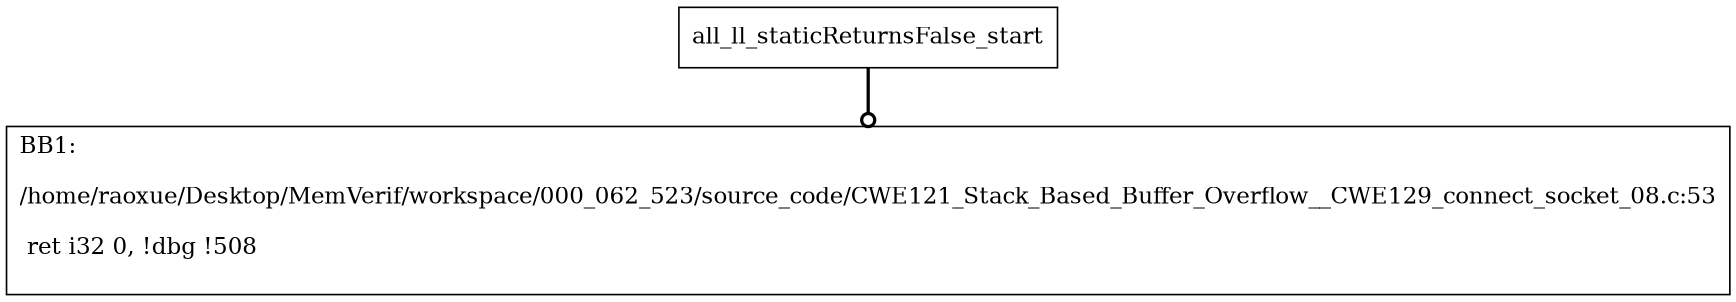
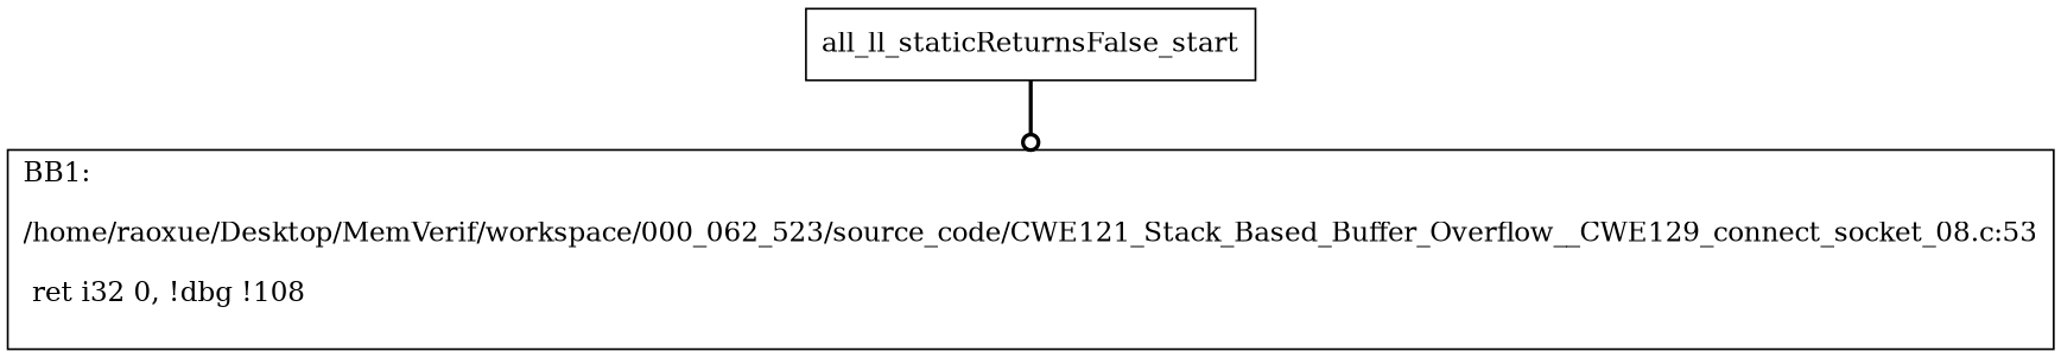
  digraph {
    node [shape=record]
    n1 [label="{all_ll_staticReturnsFalse_start}"]
-   n2 [label="{BB1:\l\l/home/raoxue/Desktop/MemVerif/workspace/000_062_523/source_code/CWE121_Stack_Based_Buffer_Overflow__CWE129_connect_socket_08.c:53\l\n  ret i32 0, !dbg !508\l\n}"]
+   n2 [label="{BB1:\l\l/home/raoxue/Desktop/MemVerif/workspace/000_062_523/source_code/CWE121_Stack_Based_Buffer_Overflow__CWE129_connect_socket_08.c:53\l\n  ret i32 0, !dbg !108\l\n}"]
    n1 -> n2 [color=black style=bold arrowhead=odot]
  }
